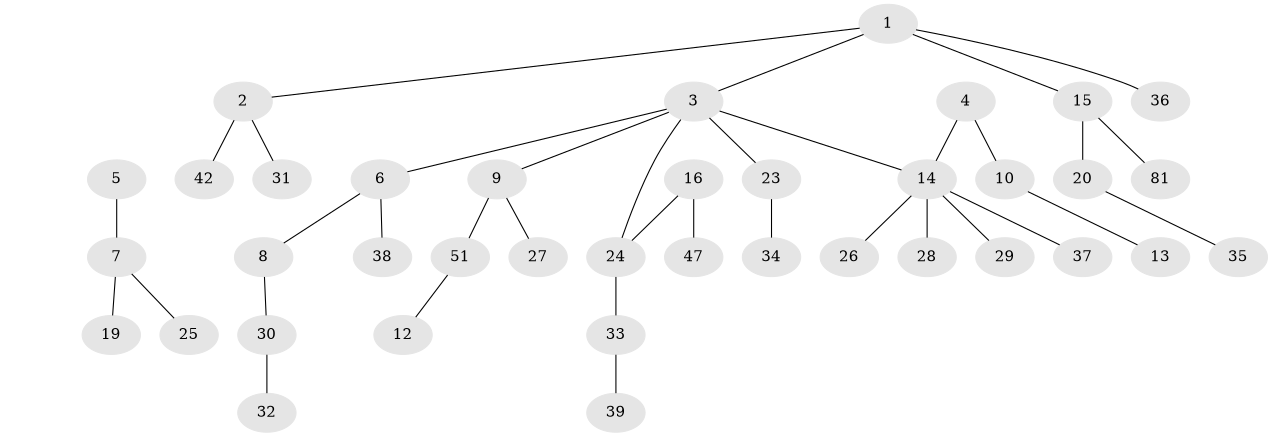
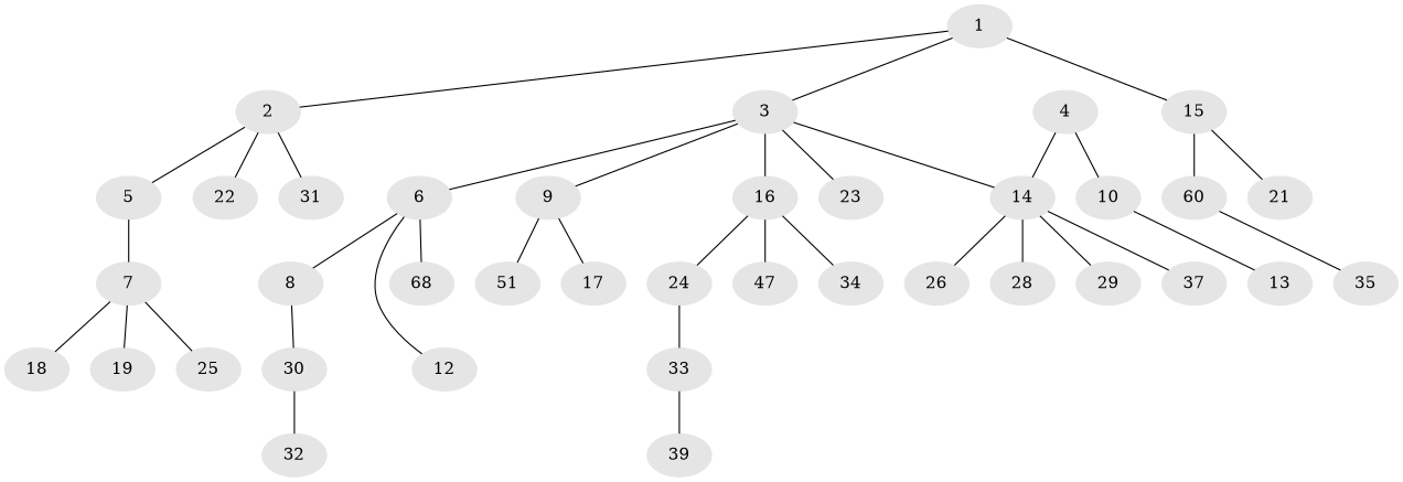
  graph {
    node [color=gray90 style=filled]
    edge [weight=1.0]
    1
    2
    3
    15
-   36
    5
-   22 [label=42]
+   22
    31
    6
    9
    16
    23
    14
-   20
-   21 [label=81]
+   20 [label=60]
+   21
    7
    4
    10
    8
    12
-   38
+   38 [label=68]
    n22 [label=51]
-   17 [label=27]
+   17
    24
    n25 [label=47]
    34
    13
    26
    28
    29
    37
+   18
    19
    25
    30
    32
    35
    33
    39
    1 -- 2
    1 -- 3
    1 -- 15
-   1 -- 36
+   2 -- 5
    2 -- 22
    2 -- 31
    3 -- 6
    3 -- 9
-   3 -- 24
+   3 -- 16
    3 -- 23
    3 -- 14
    15 -- 20 [weight=3.0]
    15 -- 21
    5 -- 7 [weight=2.0]
    6 -- 8
-   n22 -- 12
+   6 -- 12
    6 -- 38
    9 -- n22 [weight=2.0]
    9 -- 17
    16 -- 24
    16 -- n25
-   23 -- 34
+   16 -- 34
    14 -- 26
    14 -- 28
    14 -- 29
    14 -- 37
    20 -- 35
+   7 -- 18
    7 -- 19
    7 -- 25
    4 -- 14
    4 -- 10
    10 -- 13
    8 -- 30
    24 -- 33
    30 -- 32
    33 -- 39
  }
